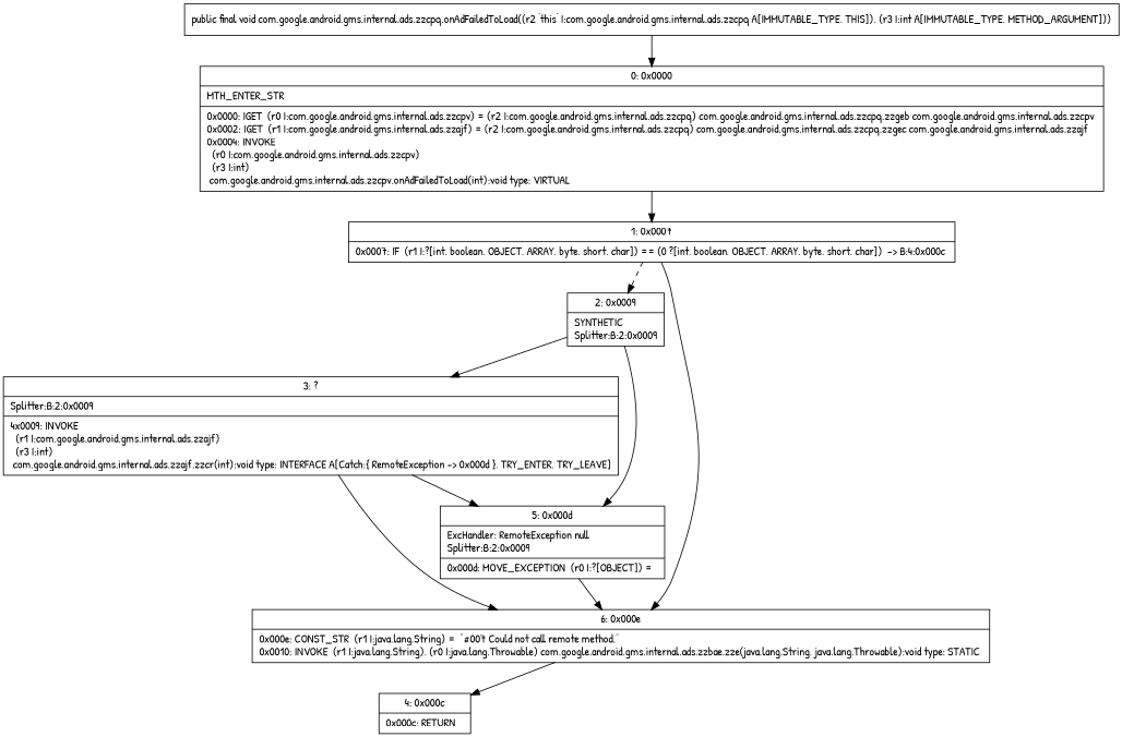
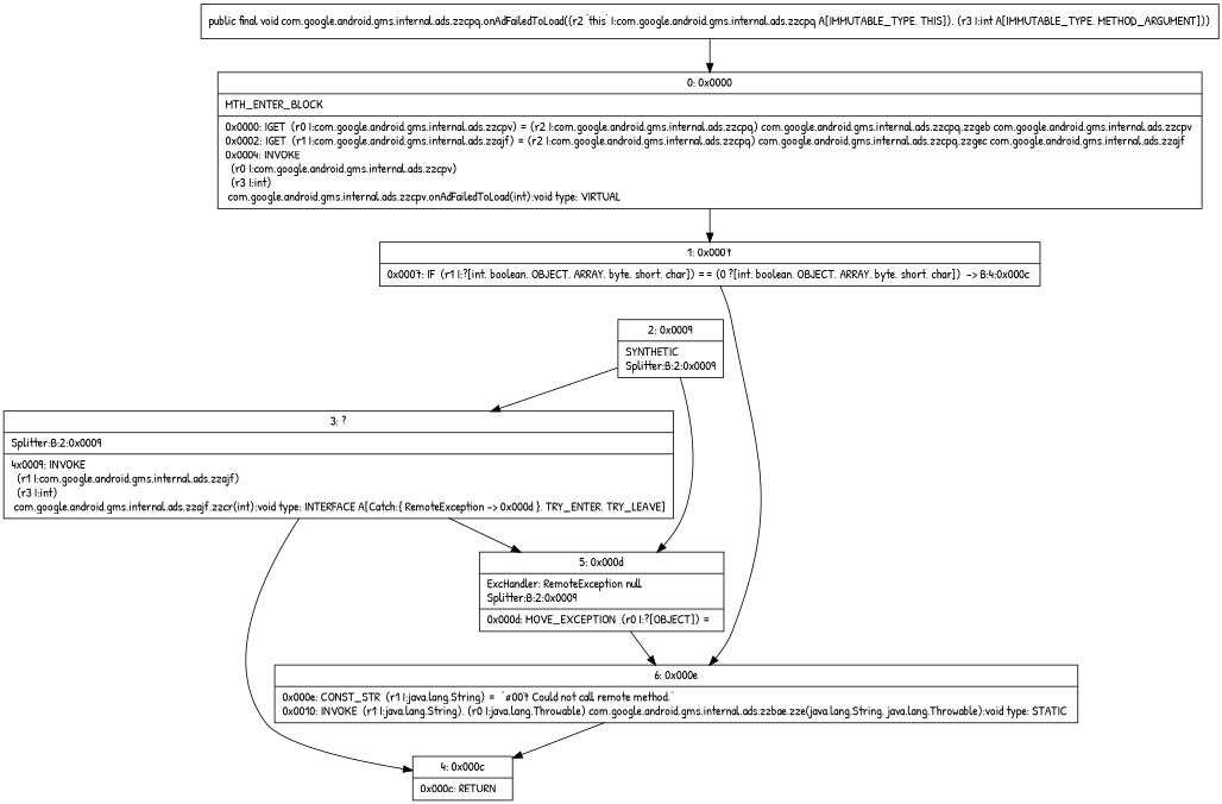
  digraph {
    fontname="Patrick Hand"
    node [fontname="Patrick Hand" shape=record]
    edge [fontname="Patrick Hand"]
-   n1 [label="{0\:\ 0x0000|MTH_ENTER_STR\l|0x0000: IGET  (r0 I:com.google.android.gms.internal.ads.zzcpv) = (r2 I:com.google.android.gms.internal.ads.zzcpq) com.google.android.gms.internal.ads.zzcpq.zzgeb com.google.android.gms.internal.ads.zzcpv \l0x0002: IGET  (r1 I:com.google.android.gms.internal.ads.zzajf) = (r2 I:com.google.android.gms.internal.ads.zzcpq) com.google.android.gms.internal.ads.zzcpq.zzgec com.google.android.gms.internal.ads.zzajf \l0x0004: INVOKE  \l  (r0 I:com.google.android.gms.internal.ads.zzcpv)\l  (r3 I:int)\l com.google.android.gms.internal.ads.zzcpv.onAdFailedToLoad(int):void type: VIRTUAL \l}"]
+   n1 [label="{0\:\ 0x0000|MTH_ENTER_BLOCK\l|0x0000: IGET  (r0 I:com.google.android.gms.internal.ads.zzcpv) = (r2 I:com.google.android.gms.internal.ads.zzcpq) com.google.android.gms.internal.ads.zzcpq.zzgeb com.google.android.gms.internal.ads.zzcpv \l0x0002: IGET  (r1 I:com.google.android.gms.internal.ads.zzajf) = (r2 I:com.google.android.gms.internal.ads.zzcpq) com.google.android.gms.internal.ads.zzcpq.zzgec com.google.android.gms.internal.ads.zzajf \l0x0004: INVOKE  \l  (r0 I:com.google.android.gms.internal.ads.zzcpv)\l  (r3 I:int)\l com.google.android.gms.internal.ads.zzcpv.onAdFailedToLoad(int):void type: VIRTUAL \l}"]
    n2 [label="{1\:\ 0x0007|0x0007: IF  (r1 I:?[int, boolean, OBJECT, ARRAY, byte, short, char]) == (0 ?[int, boolean, OBJECT, ARRAY, byte, short, char])  \-\> B:4:0x000c \l}"]
    n3 [label="{2\:\ 0x0009|SYNTHETIC\lSplitter:B:2:0x0009\l}"]
    n4 [label="{6\:\ 0x000e|0x000e: CONST_STR  (r1 I:java.lang.String) =  \"#007 Could not call remote method.\" \l0x0010: INVOKE  (r1 I:java.lang.String), (r0 I:java.lang.Throwable) com.google.android.gms.internal.ads.zzbae.zze(java.lang.String, java.lang.Throwable):void type: STATIC \l}"]
    n5 [label="{3\:\ ?|Splitter:B:2:0x0009\l|4x0009: INVOKE  \l  (r1 I:com.google.android.gms.internal.ads.zzajf)\l  (r3 I:int)\l com.google.android.gms.internal.ads.zzajf.zzcr(int):void type: INTERFACE A[Catch:\{ RemoteException \-\> 0x000d \}, TRY_ENTER, TRY_LEAVE]\l}"]
    n6 [label="{5\:\ 0x000d|ExcHandler: RemoteException null\lSplitter:B:2:0x0009\l|0x000d: MOVE_EXCEPTION  (r0 I:?[OBJECT]) =  \l}"]
    n7 [label="{4\:\ 0x000c|0x000c: RETURN   \l}"]
    n8 [label="{public final void com.google.android.gms.internal.ads.zzcpq.onAdFailedToLoad((r2 'this' I:com.google.android.gms.internal.ads.zzcpq A[IMMUTABLE_TYPE, THIS]), (r3 I:int A[IMMUTABLE_TYPE, METHOD_ARGUMENT])) }"]
    n1 -> n2
-   n2 -> n3 [style=dashed]
    n2 -> n4
    n3 -> n5
    n3 -> n6
    n4 -> n7
    n5 -> n6
-   n5 -> n4
+   n5 -> n7
    n6 -> n4
    n8 -> n1
  }
